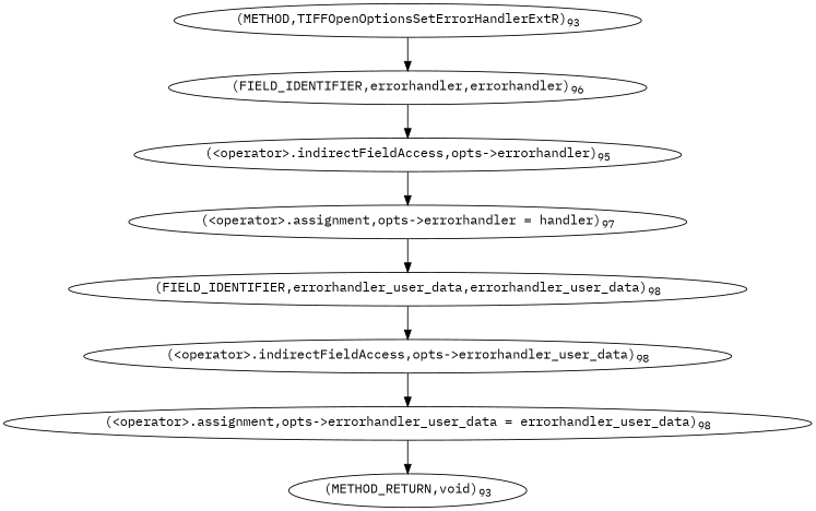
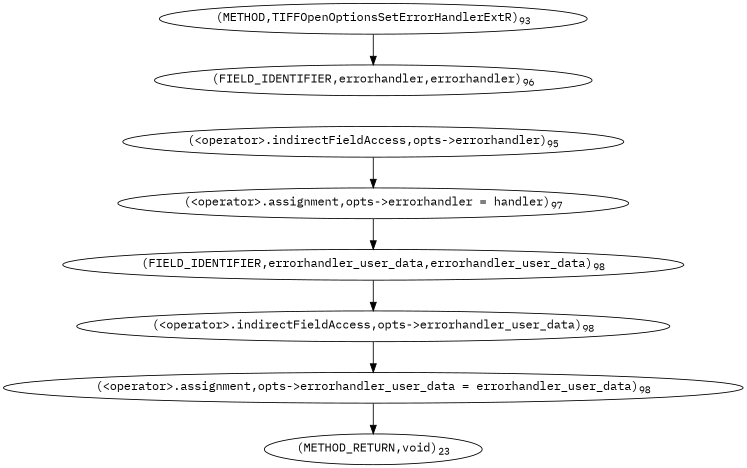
  digraph {
    fontname="IBM Plex Mono"
    node [fontname="IBM Plex Mono"]
    edge [fontname="IBM Plex Mono"]
    n1 [label=<(&lt;operator&gt;.assignment,opts-&gt;errorhandler = handler)<SUB>97</SUB>>]
    n2 [label=<(FIELD_IDENTIFIER,errorhandler_user_data,errorhandler_user_data)<SUB>98</SUB>>]
    n3 [label=<(&lt;operator&gt;.indirectFieldAccess,opts-&gt;errorhandler_user_data)<SUB>98</SUB>>]
    n4 [label=<(&lt;operator&gt;.assignment,opts-&gt;errorhandler_user_data = errorhandler_user_data)<SUB>98</SUB>>]
-   n5 [label=<(METHOD_RETURN,void)<SUB>93</SUB>>]
+   n5 [label=<(METHOD_RETURN,void)<SUB>23</SUB>>]
    n6 [label=<(&lt;operator&gt;.indirectFieldAccess,opts-&gt;errorhandler)<SUB>95</SUB>>]
    n7 [label=<(FIELD_IDENTIFIER,errorhandler,errorhandler)<SUB>96</SUB>>]
    n8 [label=<(METHOD,TIFFOpenOptionsSetErrorHandlerExtR)<SUB>93</SUB>>]
    n1 -> n2
    n2 -> n3
    n3 -> n4
    n4 -> n5
    n6 -> n1
-   n7 -> n6
    n8 -> n7
  }
